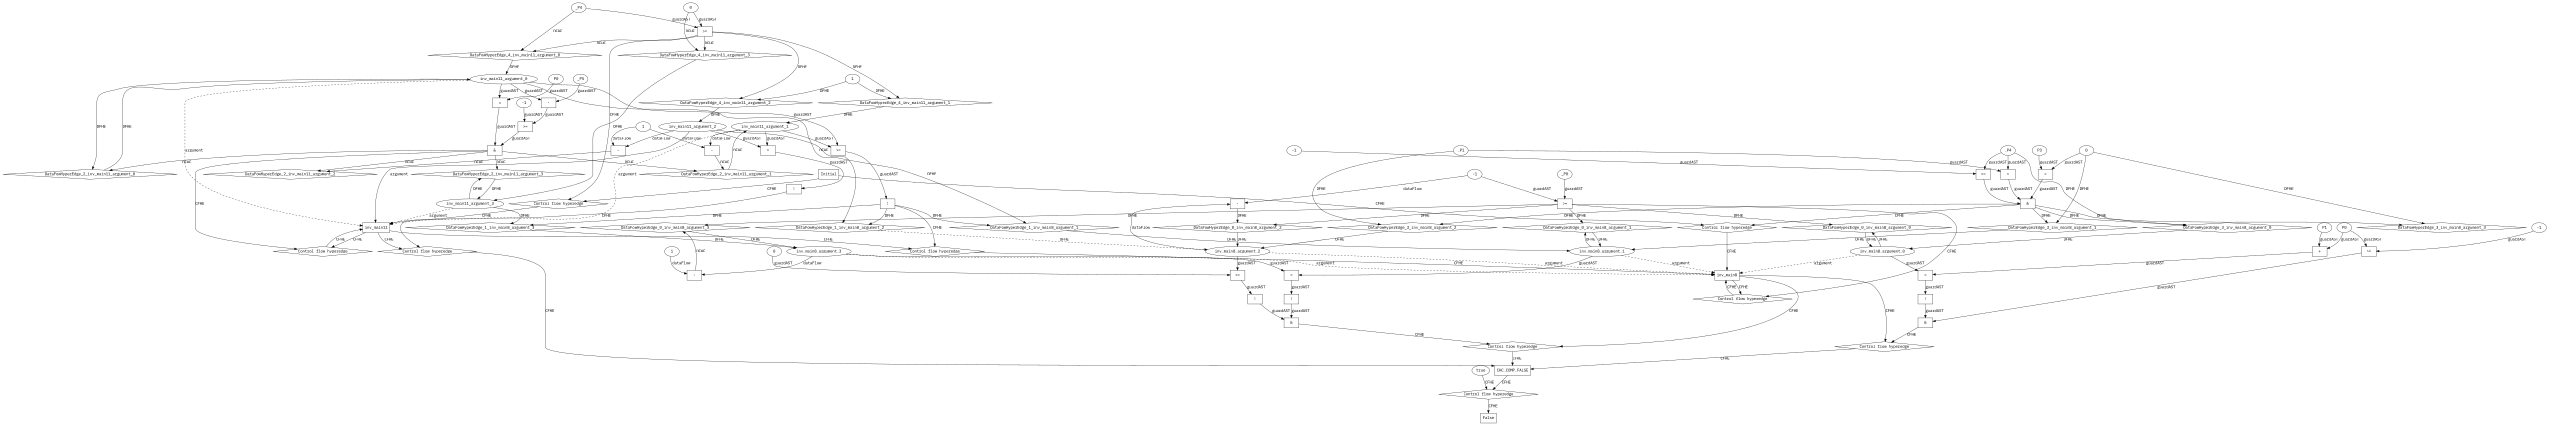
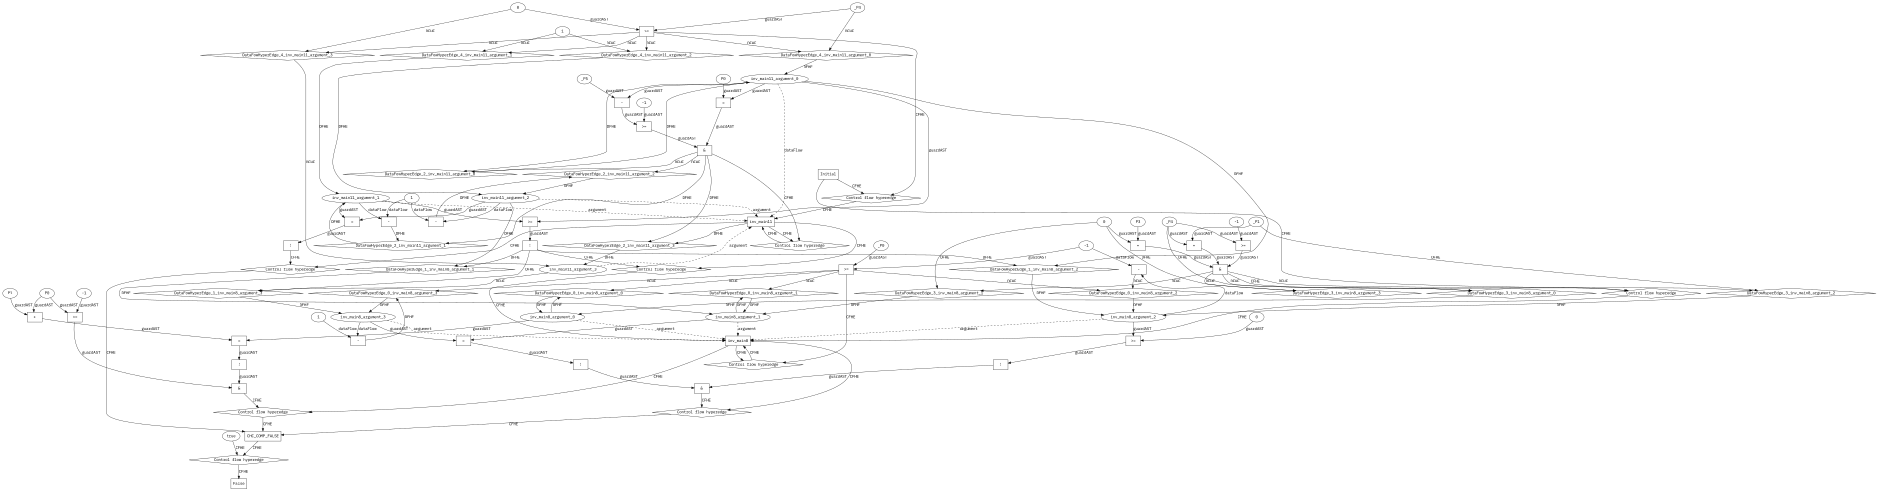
  digraph {
    fontname="IBM Plex Mono"
    node [fontname="IBM Plex Mono" shape=rect]
    edge [fontname="IBM Plex Mono"]
    n1 [GNNNodeID=4 label="-" nodeName=xxxinv_main8___inv_main8_0xxxdataFlow_0_node_0]
    n2 [label=DataFowHyperEdge_0_inv_main8_argument_2 nodeName=DataFowHyperEdge_0_inv_main8_argument_2 shape=diamond]
    n3 [GNNNodeID=57 label=inv_main8_argument_2 nodeName=argument2 shape=oval]
    n4 [GNNNodeID=5 label=-1 nodeName=xxxinv_main8___inv_main8_0xxxdataFlow_0_node_2 shape=""]
    n5 [GNNNodeID=8 label=">=" nodeName=xxxinv_main8___inv_main8_0xxxguard_0_node_0]
    n6 [label=DataFowHyperEdge_0_inv_main8_argument_3 nodeName=DataFowHyperEdge_0_inv_main8_argument_3 shape=diamond]
    n7 [hyperEdgeNodeID=0 label="Control flow hyperedge" nodeName=ControlFowHyperEdge_0 shape=diamond]
    n8 [label=DataFowHyperEdge_0_inv_main8_argument_0 nodeName=DataFowHyperEdge_0_inv_main8_argument_0 shape=diamond]
    n9 [label=DataFowHyperEdge_0_inv_main8_argument_1 nodeName=DataFowHyperEdge_0_inv_main8_argument_1 shape=diamond]
    n10 [GNNNodeID=49 label=">=" nodeName=xxxCHC_COMP_FALSE___inv_main8_7xxxguard1_node_1]
    n11 [GNNNodeID=54 label=inv_main8 nodeName=inv_main8]
    n12 [GNNNodeID=48 label="!" nodeName=xxxCHC_COMP_FALSE___inv_main8_7xxxguard1_node_0]
    n13 [hyperEdgeNodeID=6 label="Control flow hyperedge" nodeName=ControlFowHyperEdge_6 shape=diamond]
    n14 [hyperEdgeNodeID=7 label="Control flow hyperedge" nodeName=ControlFowHyperEdge_7 shape=diamond]
    n15 [GNNNodeID=6 label="-" nodeName=xxxinv_main8___inv_main8_0xxxdataFlow1_node_0]
    n16 [GNNNodeID=57 label=inv_main8_argument_3 nodeName=argument3 shape=oval]
    n17 [GNNNodeID=7 label=1 nodeName=xxxinv_main8___inv_main8_0xxxdataFlow1_node_2 shape=""]
    n18 [GNNNodeID=47 label="=" nodeName=xxxCHC_COMP_FALSE___inv_main8_7xxxguard_0_node_1]
    n19 [GNNNodeID=46 label="!" nodeName=xxxCHC_COMP_FALSE___inv_main8_7xxxguard_0_node_0]
    n20 [GNNNodeID=57 label=inv_main8_argument_0 nodeName=argument0 shape=oval]
    n21 [GNNNodeID=57 label=inv_main8_argument_1 nodeName=argument1 shape=oval]
    n22 [GNNNodeID=9 label=_P0 nodeName=xxxinv_main8___inv_main8_0xxxguard_0_node_1 shape=""]
    n23 [GNNNodeID=14 label="!" nodeName=xxxinv_main8___inv_main11_1xxxguard_0_node_0]
    n24 [hyperEdgeNodeID=1 label="Control flow hyperedge" nodeName=ControlFowHyperEdge_1 shape=diamond]
    n25 [label=DataFowHyperEdge_1_inv_main8_argument_1 nodeName=DataFowHyperEdge_1_inv_main8_argument_1 shape=diamond]
    n26 [label=DataFowHyperEdge_1_inv_main8_argument_3 nodeName=DataFowHyperEdge_1_inv_main8_argument_3 shape=diamond]
    n27 [label=DataFowHyperEdge_1_inv_main8_argument_2 nodeName=DataFowHyperEdge_1_inv_main8_argument_2 shape=diamond]
    n28 [GNNNodeID=15 label=">=" nodeName=xxxinv_main8___inv_main11_1xxxguard_0_node_1]
    n29 [GNNNodeID=57 label=inv_main11_argument_0 nodeName=argument0 shape=oval]
    n30 [GNNNodeID=20 label="-" nodeName=xxxinv_main11___inv_main11_2xxxguard_0_node_1]
    n31 [GNNNodeID=23 label="=" nodeName=xxxinv_main11___inv_main11_2xxxguard1_node_0]
    n32 [GNNNodeID=53 label=inv_main11 nodeName=inv_main11]
    n33 [label=DataFowHyperEdge_2_inv_main11_argument_0 nodeName=DataFowHyperEdge_2_inv_main11_argument_0 shape=diamond]
    n34 [GNNNodeID=19 label=">=" nodeName=xxxinv_main11___inv_main11_2xxxguard_0_node_0]
    n35 [andName=xxxinv_main11___inv_main11_2xxx_and label="&"]
    n36 [hyperEdgeNodeID=5 label="Control flow hyperedge" nodeName=ControlFowHyperEdge_5 shape=diamond]
    n37 [hyperEdgeNodeID=2 label="Control flow hyperedge" nodeName=ControlFowHyperEdge_2 shape=diamond]
    n38 [GNNNodeID=57 label=inv_main11_argument_1 nodeName=argument1 shape=oval]
    n39 [GNNNodeID=16 label="-" nodeName=xxxinv_main11___inv_main11_2xxxdataFlow_0_node_0]
    n40 [GNNNodeID=38 label="=" nodeName=xxxCHC_COMP_FALSE___inv_main11_5xxxguard_0_node_1]
    n41 [label=DataFowHyperEdge_2_inv_main11_argument_1 nodeName=DataFowHyperEdge_2_inv_main11_argument_1 shape=diamond]
    n42 [GNNNodeID=37 label="!" nodeName=xxxCHC_COMP_FALSE___inv_main11_5xxxguard_0_node_0]
    n43 [GNNNodeID=17 label=1 nodeName=xxxinv_main11___inv_main11_2xxxdataFlow_0_node_2 shape=""]
    n44 [GNNNodeID=18 label="-" nodeName=xxxinv_main11___inv_main11_2xxxdataFlow1_node_0]
    n45 [label=DataFowHyperEdge_2_inv_main11_argument_2 nodeName=DataFowHyperEdge_2_inv_main11_argument_2 shape=diamond]
    n46 [GNNNodeID=57 label=inv_main11_argument_2 nodeName=argument2 shape=oval]
    n47 [label=DataFowHyperEdge_2_inv_main11_argument_3 nodeName=DataFowHyperEdge_2_inv_main11_argument_3 shape=diamond]
    n48 [GNNNodeID=21 label=_P5 nodeName=xxxinv_main11___inv_main11_2xxxguard_0_node_3 shape=""]
    n49 [GNNNodeID=22 label=-1 nodeName=xxxinv_main11___inv_main11_2xxxguard_0_node_4 shape=""]
    n50 [GNNNodeID=24 label=P0 nodeName=xxxinv_main11___inv_main11_2xxxguard1_node_1 shape=""]
    n51 [GNNNodeID=25 label=_P4 nodeName=xxxinv_main8___Initial_3xxxdataFlow_0_node_0 shape=""]
    n52 [GNNNodeID=28 label=">=" nodeName=xxxinv_main8___Initial_3xxxguard_0_node_0]
    n53 [GNNNodeID=32 label="=" nodeName=xxxinv_main8___Initial_3xxxguard2_node_0]
    n54 [label=DataFowHyperEdge_3_inv_main8_argument_0 nodeName=DataFowHyperEdge_3_inv_main8_argument_0 shape=diamond]
    n55 [andName=xxxinv_main8___Initial_3xxx_and label="&"]
    n56 [GNNNodeID=26 label=0 nodeName=xxxinv_main8___Initial_3xxxdataFlow1_node_0 shape=""]
    n57 [GNNNodeID=30 label="=" nodeName=xxxinv_main8___Initial_3xxxguard1_node_0]
    n58 [label=DataFowHyperEdge_3_inv_main8_argument_1 nodeName=DataFowHyperEdge_3_inv_main8_argument_1 shape=diamond]
    n59 [label=DataFowHyperEdge_3_inv_main8_argument_3 nodeName=DataFowHyperEdge_3_inv_main8_argument_3 shape=diamond]
    n60 [GNNNodeID=27 label=_P1 nodeName=xxxinv_main8___Initial_3xxxdataFlow2_node_0 shape=""]
    n61 [label=DataFowHyperEdge_3_inv_main8_argument_2 nodeName=DataFowHyperEdge_3_inv_main8_argument_2 shape=diamond]
    n62 [hyperEdgeNodeID=3 label="Control flow hyperedge" nodeName=ControlFowHyperEdge_3 shape=diamond]
    n63 [GNNNodeID=29 label=-1 nodeName=xxxinv_main8___Initial_3xxxguard_0_node_1 shape=""]
    n64 [GNNNodeID=31 label=P3 nodeName=xxxinv_main8___Initial_3xxxguard1_node_2 shape=""]
    n65 [GNNNodeID=33 label=_P4 nodeName=xxxinv_main11___Initial_4xxxdataFlow_0_node_0 shape=""]
    n66 [GNNNodeID=36 label=">=" nodeName=xxxinv_main11___Initial_4xxxguard_0_node_0]
    n67 [label=DataFowHyperEdge_4_inv_main11_argument_0 nodeName=DataFowHyperEdge_4_inv_main11_argument_0 shape=diamond]
    n68 [label=DataFowHyperEdge_4_inv_main11_argument_1 nodeName=DataFowHyperEdge_4_inv_main11_argument_1 shape=diamond]
    n69 [label=DataFowHyperEdge_4_inv_main11_argument_2 nodeName=DataFowHyperEdge_4_inv_main11_argument_2 shape=diamond]
    n70 [label=DataFowHyperEdge_4_inv_main11_argument_3 nodeName=DataFowHyperEdge_4_inv_main11_argument_3 shape=diamond]
    n71 [hyperEdgeNodeID=4 label="Control flow hyperedge" nodeName=ControlFowHyperEdge_4 shape=diamond]
    n72 [GNNNodeID=34 label=1 nodeName=xxxinv_main11___Initial_4xxxdataFlow1_node_0 shape=""]
    n73 [GNNNodeID=35 label=0 nodeName=xxxinv_main11___Initial_4xxxdataFlow3_node_0 shape=""]
    n74 [GNNNodeID=57 label=inv_main11_argument_3 nodeName=argument3 shape=oval]
    n75 [GNNNodeID=52 label=CHC_COMP_FALSE nodeName=CHC_COMP_FALSE]
    n76 [GNNNodeID=39 label="!" nodeName=xxxCHC_COMP_FALSE___inv_main8_6xxxguard_0_node_0]
    n77 [andName=xxxCHC_COMP_FALSE___inv_main8_6xxx_and label="&"]
    n78 [GNNNodeID=40 label="=" nodeName=xxxCHC_COMP_FALSE___inv_main8_6xxxguard_0_node_1]
    n79 [GNNNodeID=41 label="+" nodeName=xxxCHC_COMP_FALSE___inv_main8_6xxxguard_0_node_2]
    n80 [GNNNodeID=42 label=P0 nodeName=xxxCHC_COMP_FALSE___inv_main8_6xxxguard_0_node_3 shape=""]
    n81 [GNNNodeID=44 label=">=" nodeName=xxxCHC_COMP_FALSE___inv_main8_6xxxguard1_node_0]
    n82 [GNNNodeID=43 label=P1 nodeName=xxxCHC_COMP_FALSE___inv_main8_6xxxguard_0_node_4 shape=""]
    n83 [GNNNodeID=45 label=-1 nodeName=xxxCHC_COMP_FALSE___inv_main8_6xxxguard1_node_2 shape=""]
    n84 [andName=xxxCHC_COMP_FALSE___inv_main8_7xxx_and label="&"]
    n85 [GNNNodeID=50 label=0 nodeName=xxxCHC_COMP_FALSE___inv_main8_7xxxguard1_node_3 shape=""]
    n86 [GNNNodeID=51 label=true nodeName=xxxFALSE___CHC_COMP_FALSE_8xxxguard_0_node_0 shape=""]
    n87 [hyperEdgeNodeID=8 label="Control flow hyperedge" nodeName=ControlFowHyperEdge_8 shape=diamond]
    n88 [GNNNodeID=55 label=False nodeName=False]
    n89 [GNNNodeID=56 label=Initial nodeName=Initial]
    n1 -> n2 [label=DFHE]
    n2 -> n3 [label=DFHE]
    n3 -> n1 [label=dataFlow]
    n3 -> n10 [label=guardAST]
    n3 -> n11 [label=argument style=dashed]
    n4 -> n1 [label=dataFlow]
    n4 -> n5 [label=guardAST]
    n5 -> n2 [label=DFHE]
    n5 -> n6 [label=DFHE]
    n5 -> n7 [label=CFHE]
    n5 -> n8 [label=DFHE]
    n5 -> n9 [label=DFHE]
    n6 -> n16 [label=DFHE]
    n7 -> n11 [label=CFHE]
    n8 -> n20 [label=DFHE]
    n9 -> n21 [label=DFHE]
    n10 -> n12 [label=guardAST]
    n11 -> n7 [label=CFHE]
    n11 -> n13 [label=CFHE]
    n11 -> n14 [label=CFHE]
    n12 -> n84 [label=guardAST]
    n13 -> n75 [label=CFHE]
    n14 -> n75 [label=CFHE]
    n15 -> n6 [label=DFHE]
    n16 -> n11 [label=argument style=dashed]
    n16 -> n15 [label=dataFlow]
    n16 -> n18 [label=guardAST]
    n17 -> n15 [label=dataFlow]
    n18 -> n19 [label=guardAST]
    n19 -> n84 [label=guardAST]
    n20 -> n8 [label=DFHE]
    n20 -> n11 [label=argument style=dashed]
    n20 -> n78 [label=guardAST]
    n21 -> n9 [label=DFHE]
    n21 -> n11 [label=argument style=dashed]
    n21 -> n18 [label=guardAST]
    n22 -> n5 [label=guardAST]
    n23 -> n24 [label=CFHE]
    n23 -> n25 [label=DFHE]
    n23 -> n26 [label=DFHE]
    n23 -> n27 [label=DFHE]
    n24 -> n11 [label=CFHE]
    n25 -> n21 [label=DFHE]
    n26 -> n16 [label=DFHE]
-   n27 -> n3 [label=DFHE style=dashed]
+   n27 -> n3 [label=DFHE]
    n28 -> n23 [label=guardAST]
    n29 -> n27 [label=DFHE]
    n29 -> n28 [label=guardAST]
    n29 -> n30 [label=guardAST]
    n29 -> n31 [label=guardAST]
-   n29 -> n32 [label=argument style=dashed]
+   n29 -> n32 [label=dataFlow style=dashed]
    n29 -> n33 [label=DFHE]
    n30 -> n34 [label=guardAST]
    n31 -> n35 [label=guardAST]
    n32 -> n24 [label=CFHE]
    n32 -> n36 [label=CFHE]
    n32 -> n37 [label=CFHE]
    n33 -> n29 [label=DFHE]
    n34 -> n35 [label=guardAST]
    n35 -> n33 [label=DFHE]
    n35 -> n37 [label=CFHE]
    n35 -> n41 [label=DFHE]
    n35 -> n45 [label=DFHE]
    n35 -> n47 [label=DFHE]
    n36 -> n75 [label=CFHE]
    n37 -> n32 [label=CFHE]
    n38 -> n28 [label=guardAST]
    n38 -> n32 [label=argument style=dashed]
    n38 -> n39 [label=dataFlow]
    n38 -> n40 [label=guardAST]
    n39 -> n41 [label=DFHE]
    n40 -> n42 [label=guardAST]
    n41 -> n38 [label=DFHE]
    n42 -> n36 [label=CFHE]
    n43 -> n39 [label=dataFlow]
    n43 -> n44 [label=dataFlow]
    n44 -> n45 [label=DFHE]
+   n45 -> n46 [label=DFHE]
    n46 -> n25 [label=DFHE]
-   n46 -> n32 [label=argument style=solid]
+   n46 -> n32 [label=argument style=dashed]
    n46 -> n40 [label=guardAST]
    n46 -> n44 [label=dataFlow]
    n47 -> n74 [label=DFHE]
    n48 -> n30 [label=guardAST]
    n49 -> n34 [label=guardAST]
    n50 -> n31 [label=guardAST]
    n51 -> n52 [label=guardAST]
    n51 -> n53 [label=guardAST]
    n51 -> n54 [label=DFHE]
    n52 -> n55 [label=guardAST]
    n53 -> n55 [label=guardAST]
    n54 -> n20 [label=DFHE]
    n55 -> n54 [label=DFHE]
    n55 -> n58 [label=DFHE]
    n55 -> n59 [label=DFHE]
    n55 -> n61 [label=DFHE]
    n55 -> n62 [label=CFHE]
    n56 -> n57 [label=guardAST]
    n56 -> n58 [label=DFHE]
    n56 -> n59 [label=DFHE]
    n57 -> n55 [label=guardAST]
    n58 -> n21 [label=DFHE]
    n60 -> n53 [label=guardAST]
    n60 -> n61 [label=DFHE]
    n61 -> n3 [label=DFHE]
    n62 -> n11 [label=CFHE]
    n63 -> n52 [label=guardAST]
    n64 -> n57 [label=guardAST]
    n65 -> n66 [label=guardAST]
    n65 -> n67 [label=DFHE]
    n66 -> n67 [label=DFHE]
    n66 -> n68 [label=DFHE]
    n66 -> n69 [label=DFHE]
    n66 -> n70 [label=DFHE]
    n66 -> n71 [label=CFHE]
    n67 -> n29 [label=DFHE]
    n68 -> n38 [label=DFHE]
    n69 -> n46 [label=DFHE]
    n70 -> n74 [label=DFHE]
    n71 -> n32 [label=CFHE]
    n72 -> n68 [label=DFHE]
    n72 -> n69 [label=DFHE]
    n73 -> n66 [label=guardAST]
    n73 -> n70 [label=DFHE]
    n74 -> n26 [label=DFHE]
    n74 -> n32 [label=argument style=dashed]
-   n74 -> n47 [label=DFHE]
+   n32 -> n47 [label=DFHE]
    n75 -> n87 [label=CFHE]
    n76 -> n77 [label=guardAST]
    n77 -> n13 [label=CFHE]
    n78 -> n76 [label=guardAST]
    n79 -> n78 [label=guardAST]
    n80 -> n79 [label=guardAST]
    n80 -> n81 [label=guardAST]
    n81 -> n77 [label=guardAST]
    n82 -> n79 [label=guardAST]
    n83 -> n81 [label=guardAST]
    n84 -> n14 [label=CFHE]
    n85 -> n10 [label=guardAST]
    n86 -> n87 [label=CFHE]
    n87 -> n88 [label=CFHE]
    n89 -> n62 [label=CFHE]
    n89 -> n71 [label=CFHE]
  }
